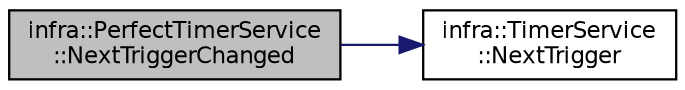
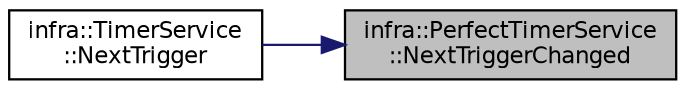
  digraph {
    rankdir=LR
    node [color=black fontname=Helvetica fontsize=10 shape=record style=filled]
    n1 [fillcolor=grey75 fontcolor=black height=0.2 label="infra::PerfectTimerService\l::NextTriggerChanged" width=0.4]
    n2 [fillcolor=white height=0.2 label="infra::TimerService\l::NextTrigger" width=0.4]
-   n1 -> n2 [color=midnightblue fontname=Helvetica fontsize=10 labelfontname=Helvetica labelfontsize=10 style=solid]
+   n2 -> n1 [color=midnightblue fontname=Helvetica fontsize=10 labelfontname=Helvetica labelfontsize=10 style=solid]
  }
